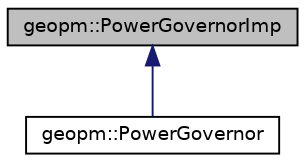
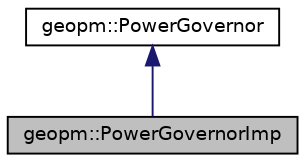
  digraph {
    node [color=black fontname=Helvetica fontsize=10 shape=record style=filled]
    n1 [fillcolor=grey75 fontcolor=black height=0.2 label="geopm::PowerGovernorImp" width=0.4]
    n2 [fillcolor=white height=0.2 label="geopm::PowerGovernor" width=0.4]
-   n1 -> n2 [color=midnightblue dir=back fontname=Helvetica fontsize=10 labelfontname=Helvetica labelfontsize=10 style=solid]
+   n2 -> n1 [color=midnightblue dir=back fontname=Helvetica fontsize=10 labelfontname=Helvetica labelfontsize=10 style=solid]
  }
